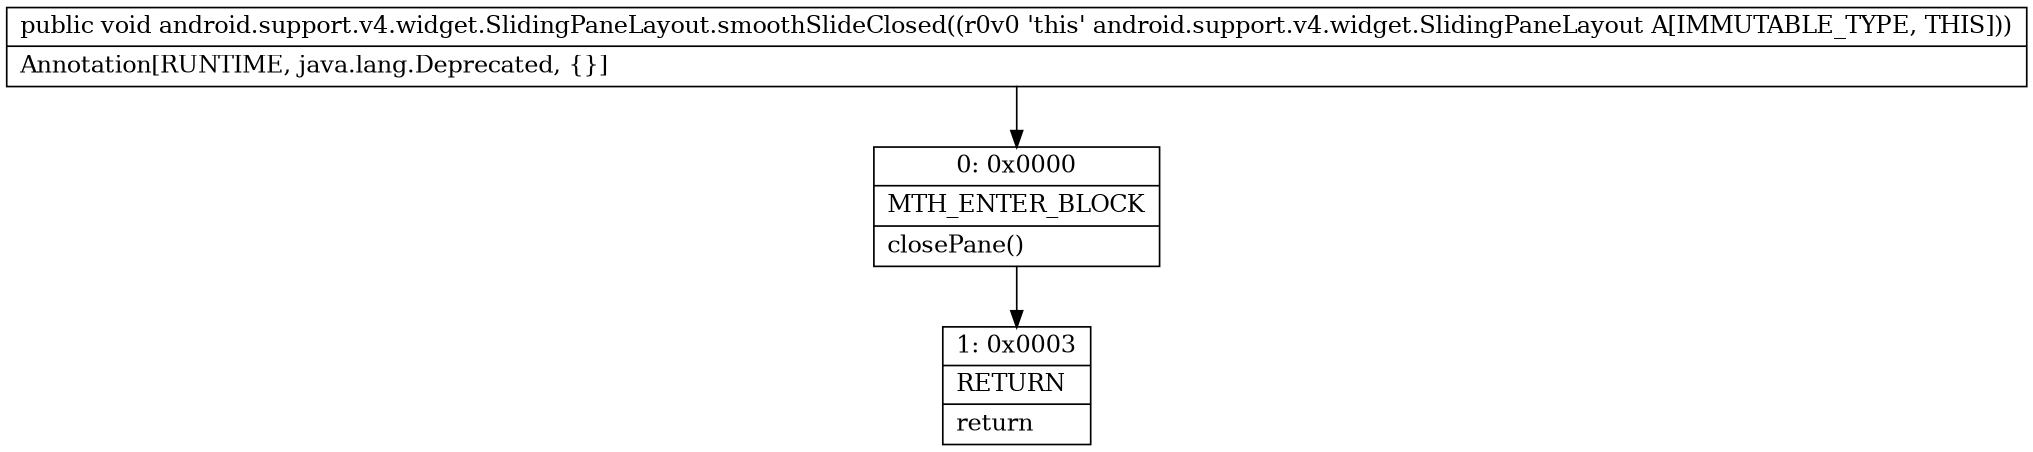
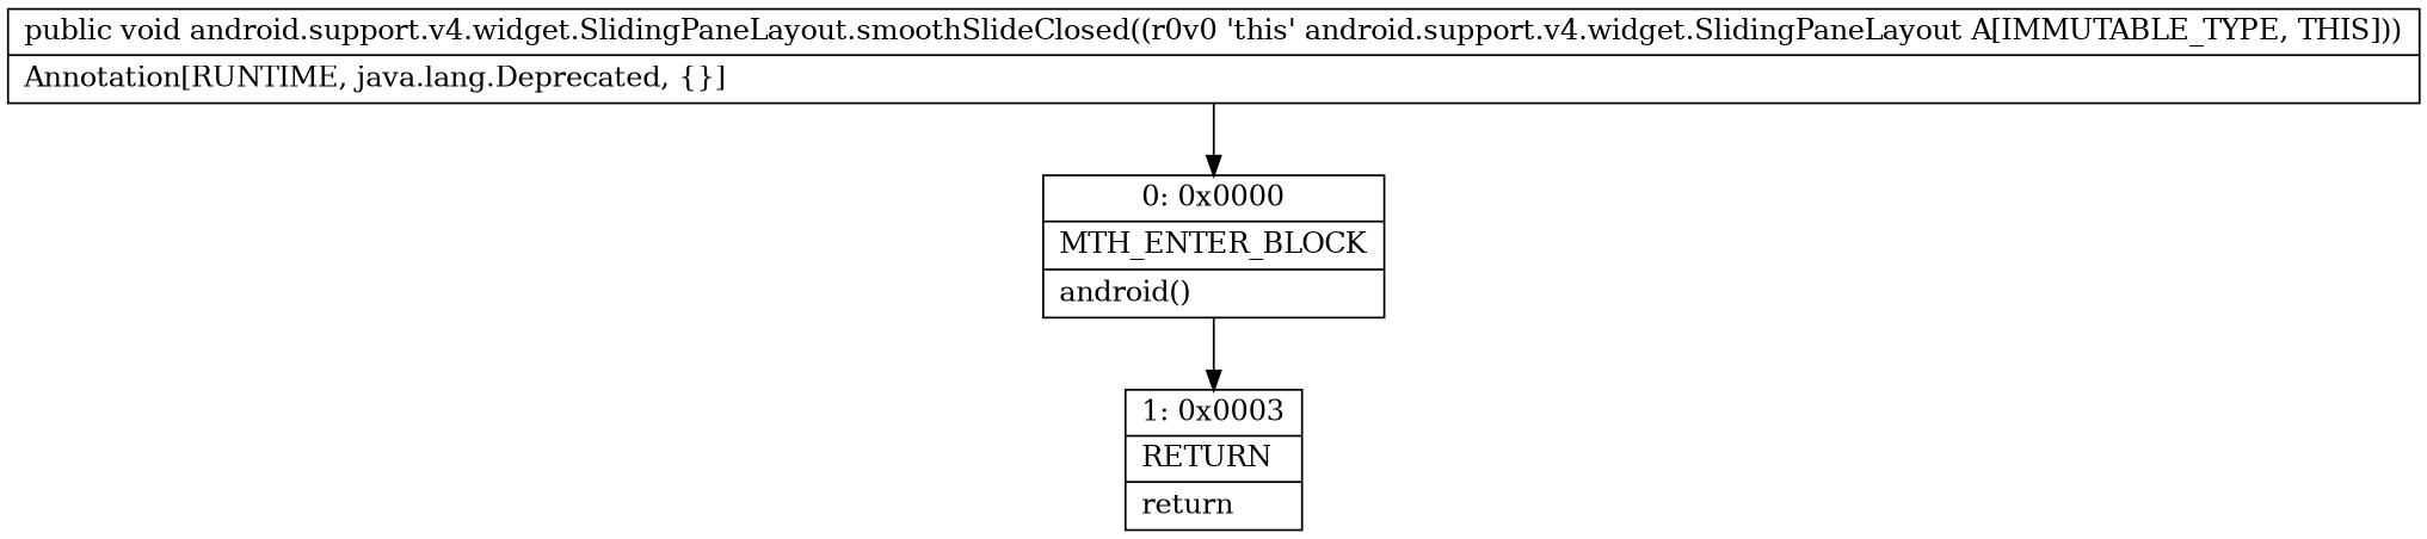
  digraph {
    node [shape=record]
-   n1 [label="{0\:\ 0x0000|MTH_ENTER_BLOCK\l|closePane()\l}"]
+   n1 [label="{0\:\ 0x0000|MTH_ENTER_BLOCK\l|android()\l}"]
    n2 [label="{1\:\ 0x0003|RETURN\l|return\l}"]
    n3 [label="{public void android.support.v4.widget.SlidingPaneLayout.smoothSlideClosed((r0v0 'this' android.support.v4.widget.SlidingPaneLayout A[IMMUTABLE_TYPE, THIS]))  | Annotation[RUNTIME, java.lang.Deprecated, \{\}]\l}"]
    n1 -> n2
    n3 -> n1
  }
